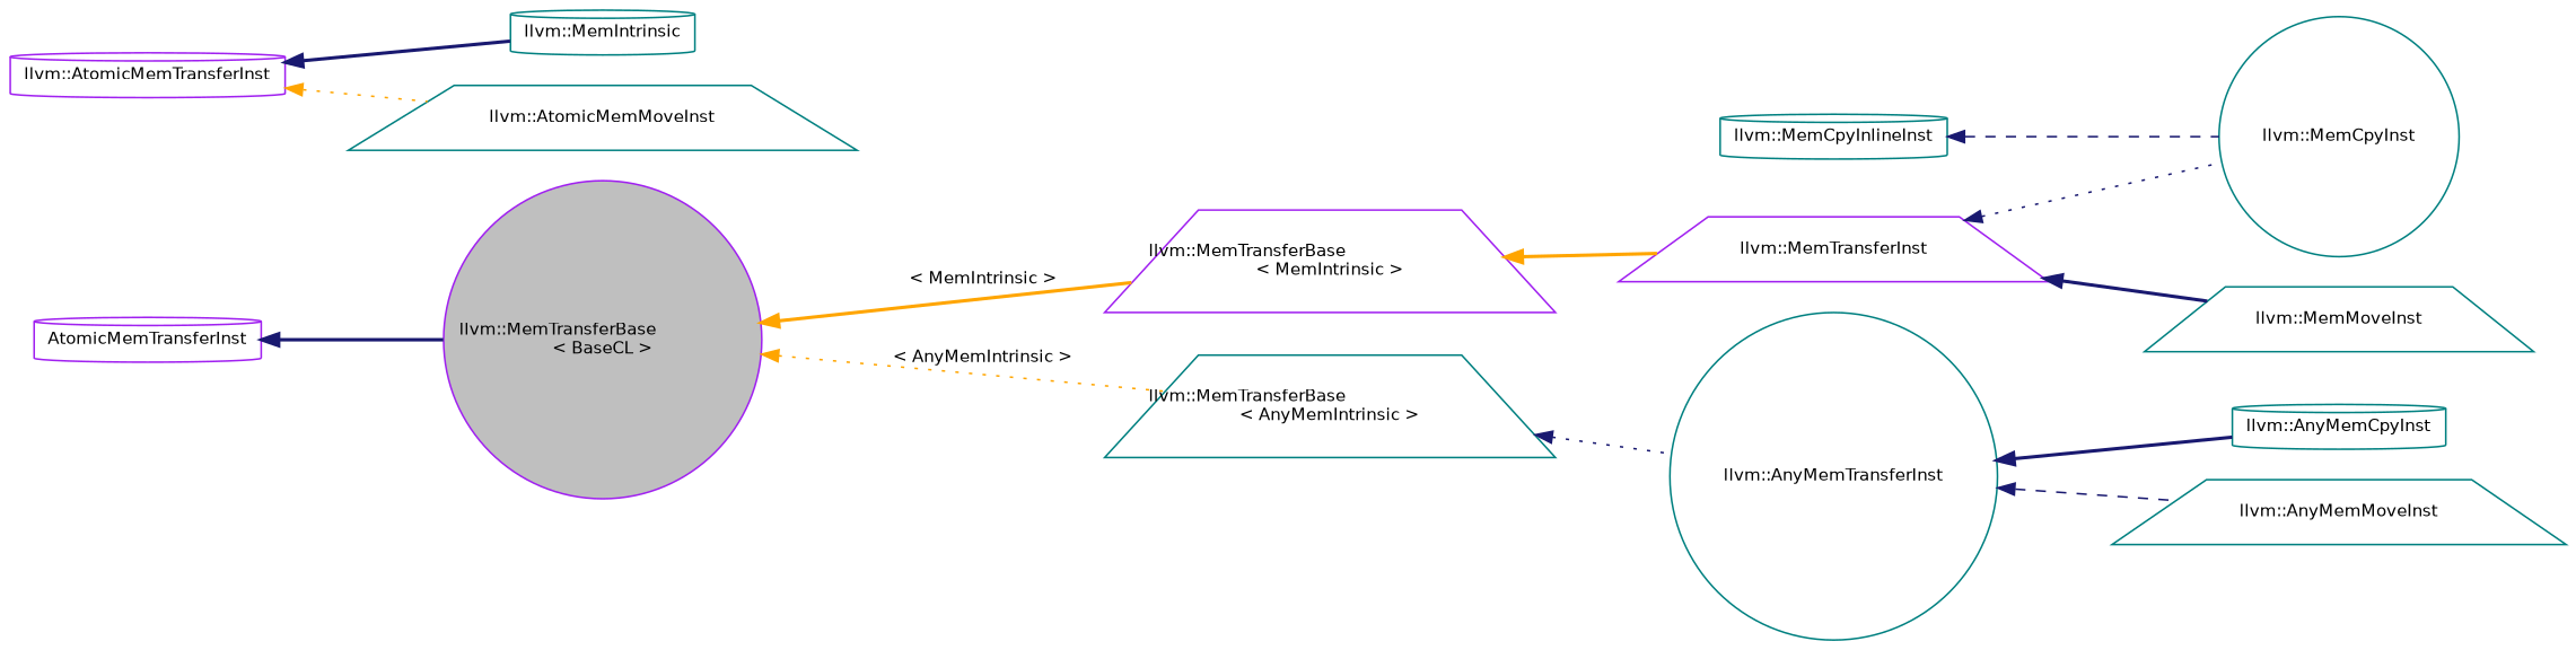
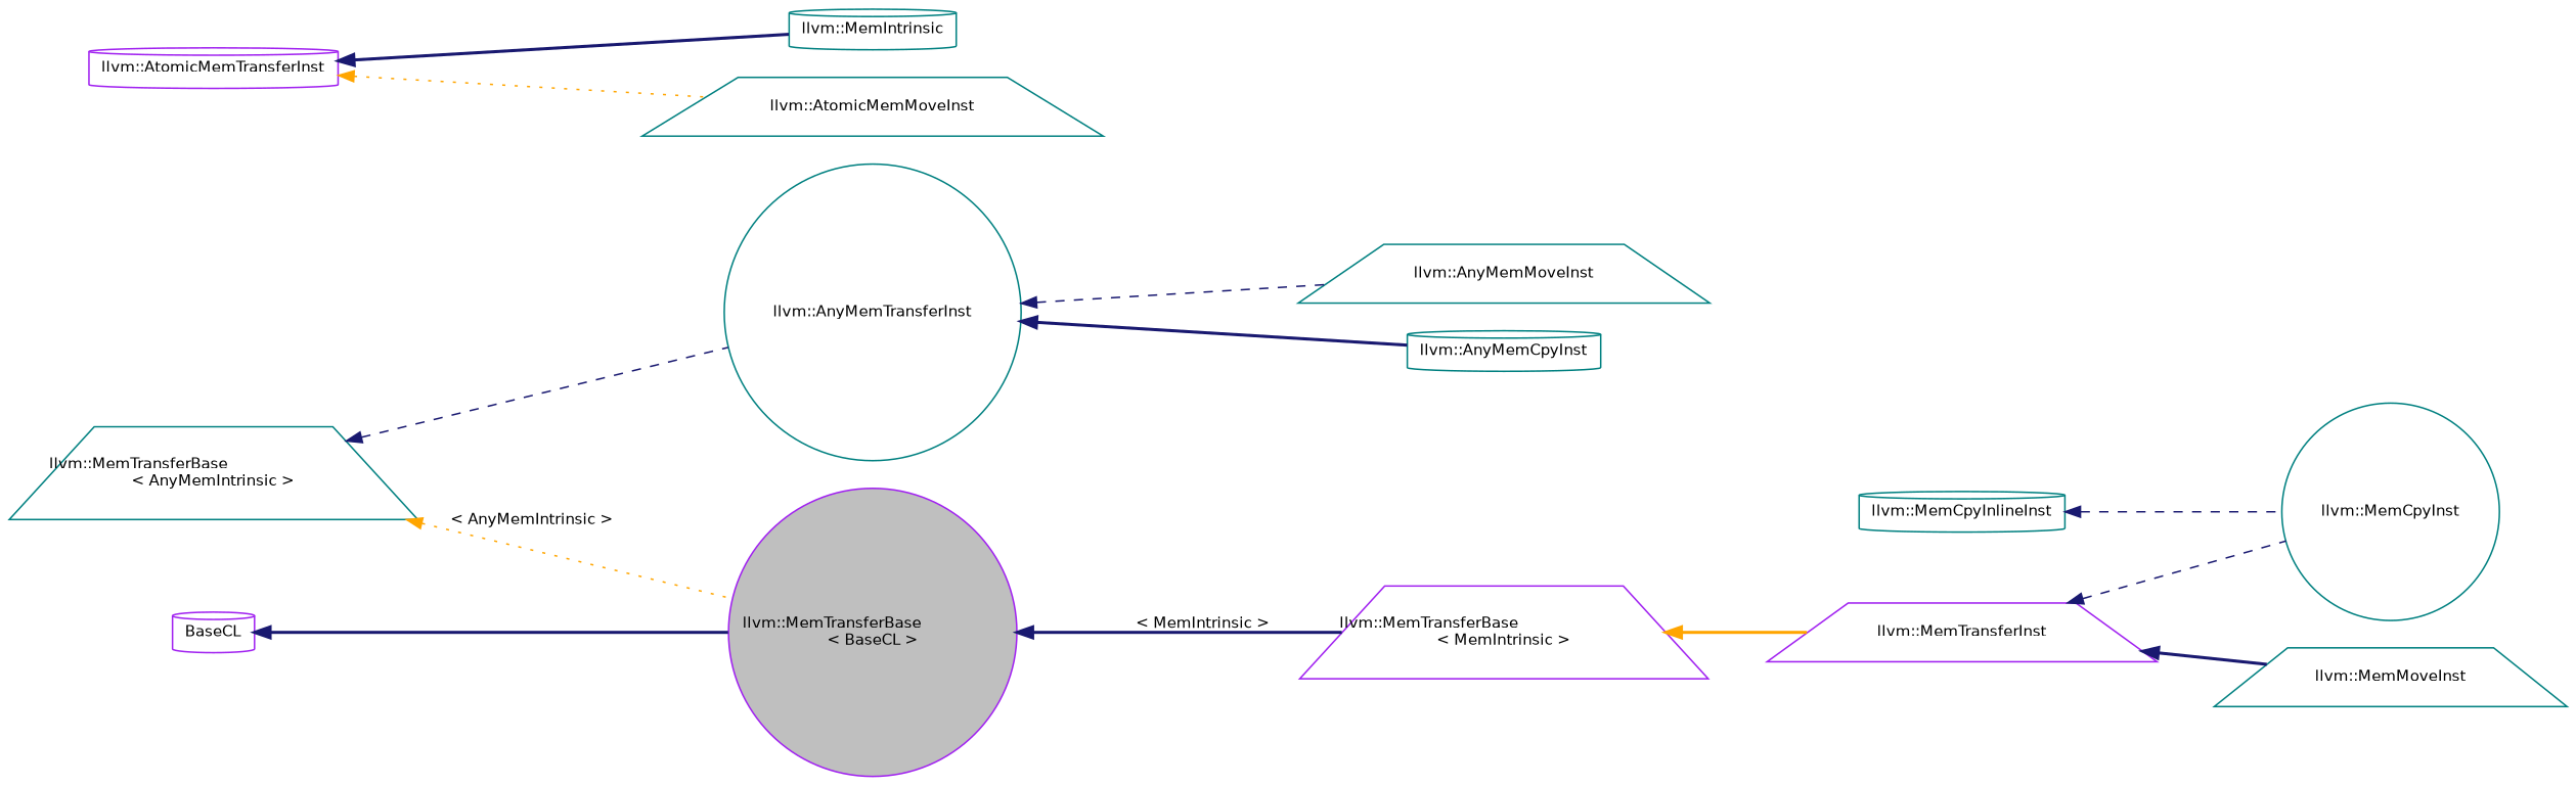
  digraph {
    rankdir=LR
    node [color=teal fontname=Helvetica fontsize=10 shape=trapezium]
    edge [color=midnightblue dir=back fontname=Helvetica fontsize=10 labelfontname=Helvetica labelfontsize=10 style=bold]
    n1 [color=purple fillcolor=grey75 fontcolor=black height=0.2 label="llvm::MemTransferBase\l\< BaseCL \>" shape=circle style=filled width=0.4]
    n2 [color=purple height=0.2 label="llvm::MemTransferBase\l\< MemIntrinsic \>" width=0.4]
    n3 [height=0.2 label="llvm::MemTransferBase\l\< AnyMemIntrinsic \>" width=0.4]
    n4 [color=purple height=0.2 label="llvm::MemTransferInst" width=0.4]
    n5 [height=0.2 label="llvm::AnyMemTransferInst" shape=circle width=0.4]
-   n6 [color=purple height=0.2 label=AtomicMemTransferInst shape=cylinder width=0.4]
+   n6 [color=purple height=0.2 label=BaseCL shape=cylinder width=0.4]
    n7 [height=0.2 label="llvm::MemCpyInst" shape=circle width=0.4]
    n8 [height=0.2 label="llvm::MemMoveInst" width=0.4]
    n9 [height=0.2 label="llvm::MemCpyInlineInst" shape=cylinder width=0.4]
    n10 [color=purple height=0.2 label="llvm::AtomicMemTransferInst" shape=cylinder width=0.4]
    n11 [height=0.2 label="llvm::MemIntrinsic" shape=cylinder width=0.4]
    n12 [height=0.2 label="llvm::AtomicMemMoveInst" width=0.4]
    n13 [height=0.2 label="llvm::AnyMemCpyInst" shape=cylinder width=0.4]
    n14 [height=0.2 label="llvm::AnyMemMoveInst" width=0.4]
-   n1 -> n2 [color=orange label=" \< MemIntrinsic \>"]
-   n1 -> n3 [color=orange label=" \< AnyMemIntrinsic \>" style=dotted]
+   n1 -> n2 [label=" \< MemIntrinsic \>"]
+   n3 -> n1 [color=orange label=" \< AnyMemIntrinsic \>" style=dotted]
    n2 -> n4 [color=orange]
-   n3 -> n5 [style=dotted]
-   n4 -> n7 [style=dotted]
+   n3 -> n5 [style=dashed]
+   n4 -> n7 [style=dashed]
    n4 -> n8
    n5 -> n13
    n5 -> n14 [style=dashed]
    n6 -> n1
    n9 -> n7 [style=dashed]
    n10 -> n11
    n10 -> n12 [color=orange style=dotted]
  }
